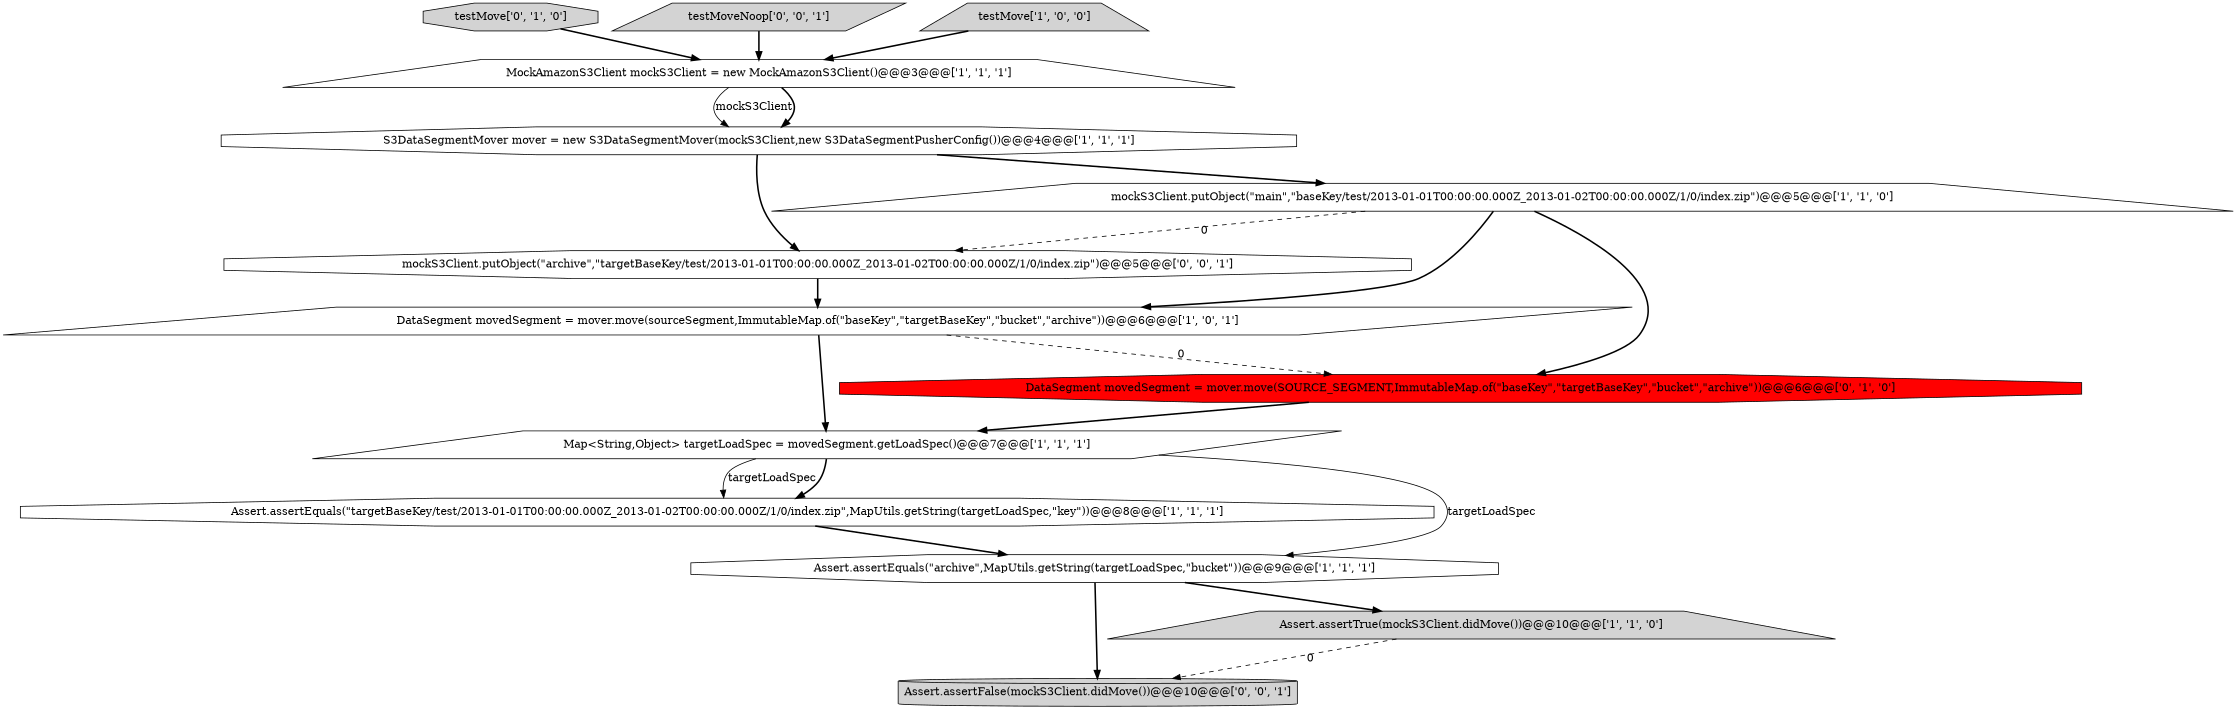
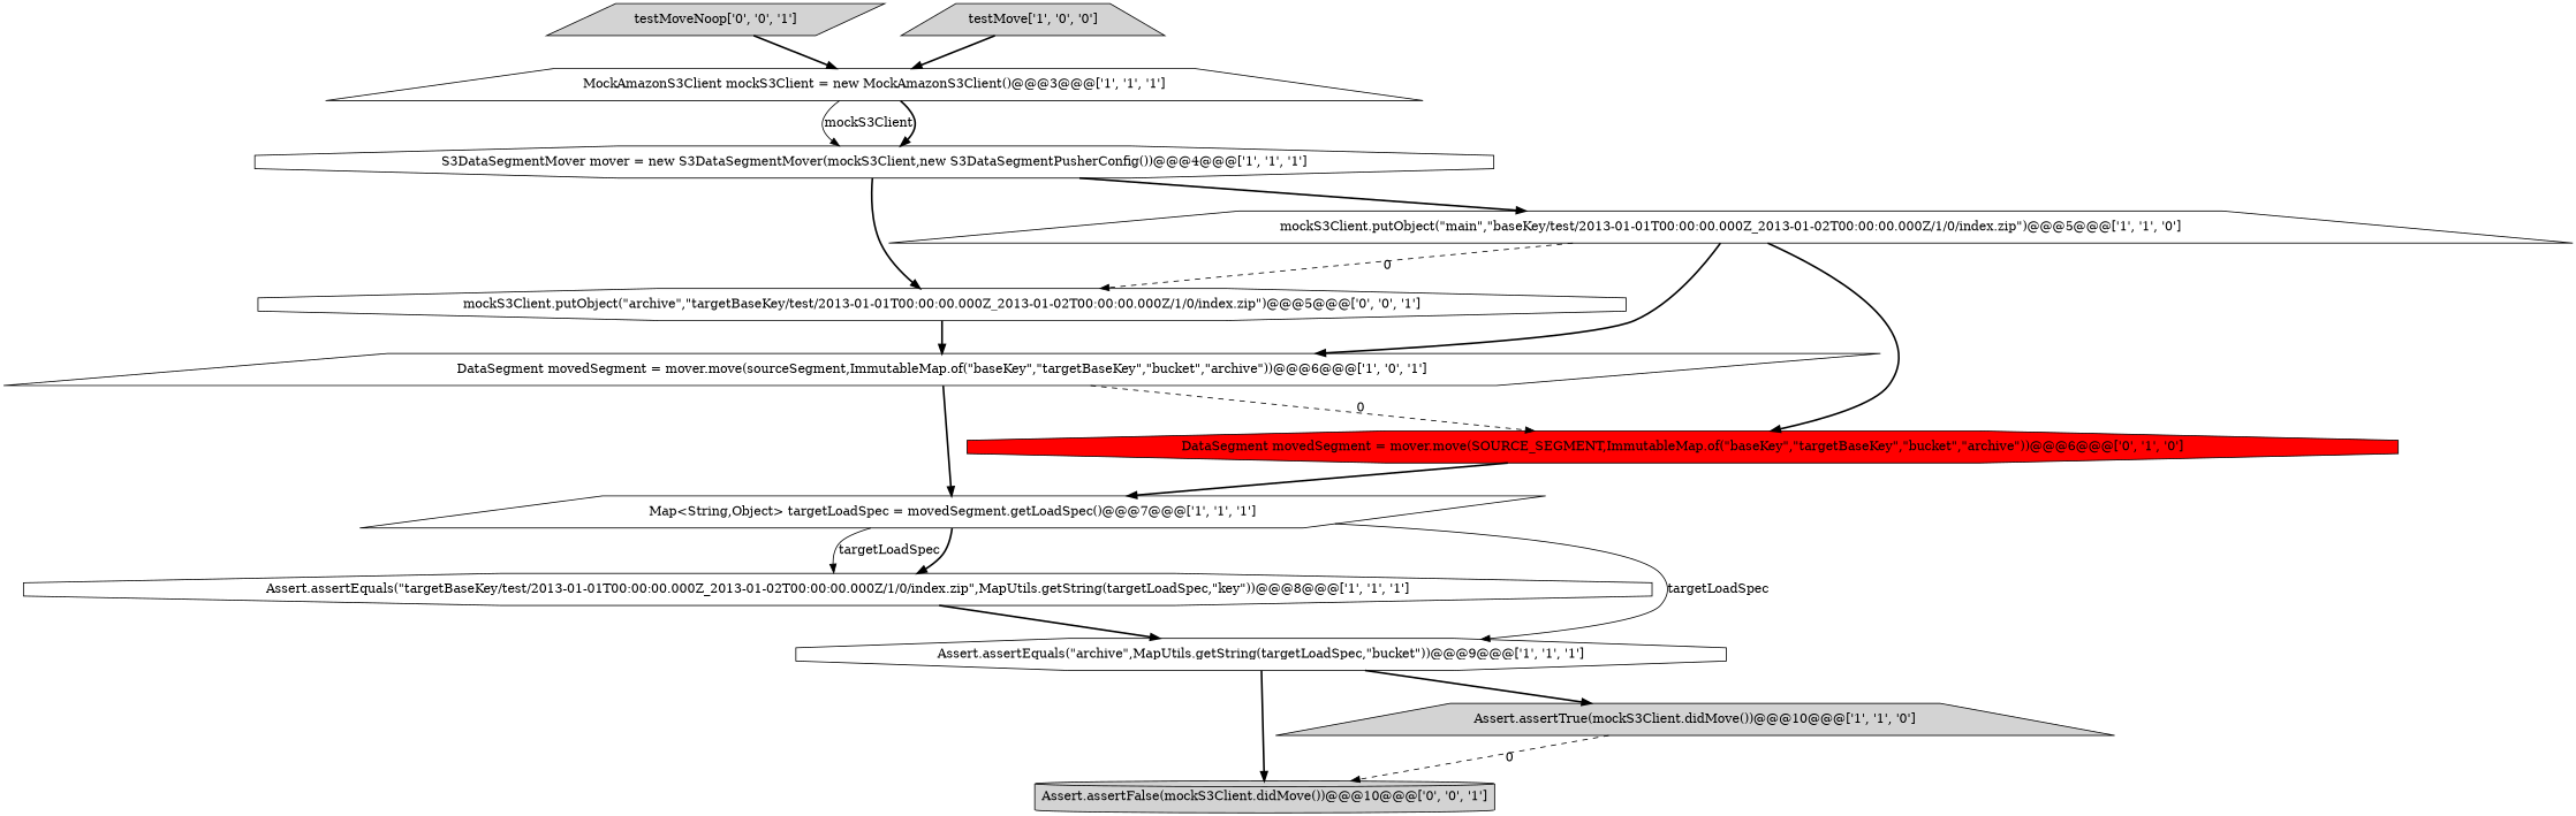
  digraph {
    node [fillcolor=white shape=octagon style=filled]
    edge [style=bold]
    n1 [label="S3DataSegmentMover mover = new S3DataSegmentMover(mockS3Client,new S3DataSegmentPusherConfig())@@@4@@@['1', '1', '1']"]
    n2 [label="mockS3Client.putObject(\"archive\",\"targetBaseKey/test/2013-01-01T00:00:00.000Z_2013-01-02T00:00:00.000Z/1/0/index.zip\")@@@5@@@['0', '0', '1']"]
    n3 [label="mockS3Client.putObject(\"main\",\"baseKey/test/2013-01-01T00:00:00.000Z_2013-01-02T00:00:00.000Z/1/0/index.zip\")@@@5@@@['1', '1', '0']" shape=trapezium]
    n4 [label="DataSegment movedSegment = mover.move(sourceSegment,ImmutableMap.of(\"baseKey\",\"targetBaseKey\",\"bucket\",\"archive\"))@@@6@@@['1', '0', '1']" shape=parallelogram]
    n5 [label="Map<String,Object> targetLoadSpec = movedSegment.getLoadSpec()@@@7@@@['1', '1', '1']" shape=parallelogram]
    n6 [fillcolor=red label="DataSegment movedSegment = mover.move(SOURCE_SEGMENT,ImmutableMap.of(\"baseKey\",\"targetBaseKey\",\"bucket\",\"archive\"))@@@6@@@['0', '1', '0']"]
    n7 [label="Assert.assertEquals(\"targetBaseKey/test/2013-01-01T00:00:00.000Z_2013-01-02T00:00:00.000Z/1/0/index.zip\",MapUtils.getString(targetLoadSpec,\"key\"))@@@8@@@['1', '1', '1']"]
    n8 [label="Assert.assertEquals(\"archive\",MapUtils.getString(targetLoadSpec,\"bucket\"))@@@9@@@['1', '1', '1']"]
-   n9 [fillcolor=lightgray label="testMove['0', '1', '0']"]
    n10 [label="MockAmazonS3Client mockS3Client = new MockAmazonS3Client()@@@3@@@['1', '1', '1']" shape=trapezium]
    n11 [fillcolor=lightgray label="Assert.assertFalse(mockS3Client.didMove())@@@10@@@['0', '0', '1']" shape=cylinder]
    n12 [fillcolor=lightgray label="Assert.assertTrue(mockS3Client.didMove())@@@10@@@['1', '1', '0']" shape=trapezium]
    n13 [fillcolor=lightgray label="testMoveNoop['0', '0', '1']" shape=parallelogram]
    n14 [fillcolor=lightgray label="testMove['1', '0', '0']" shape=trapezium]
    n1 -> n2
    n1 -> n3
    n2 -> n4
    n3 -> n2 [label=0 style=dashed]
    n3 -> n4
    n3 -> n6
    n4 -> n5
    n4 -> n6 [label=0 style=dashed]
    n5 -> n7 [label=targetLoadSpec style=solid]
    n5 -> n7
    n5 -> n8 [label=targetLoadSpec style=solid]
    n6 -> n5
    n7 -> n8
    n8 -> n11
    n8 -> n12
-   n9 -> n10
    n10 -> n1 [label=mockS3Client style=solid]
    n10 -> n1
    n12 -> n11 [label=0 style=dashed]
    n13 -> n10
    n14 -> n10
  }
